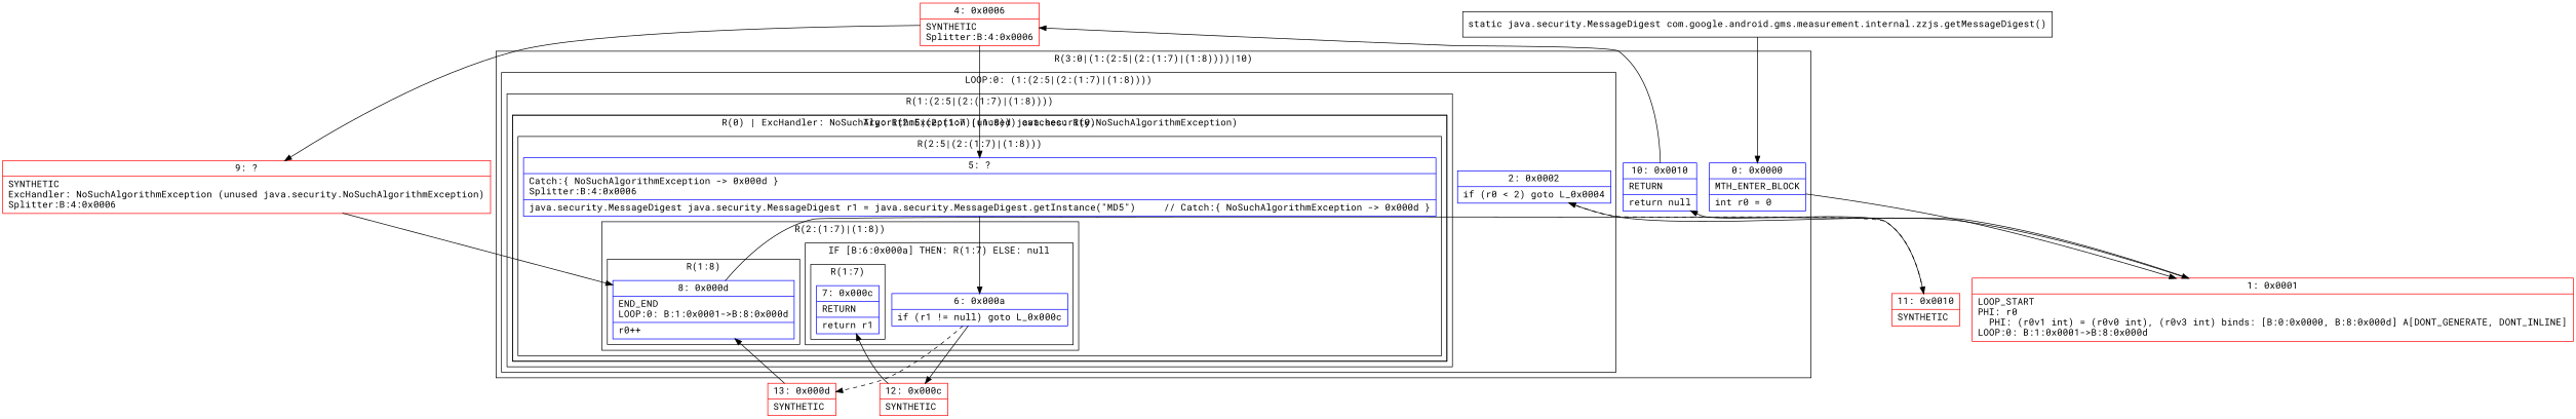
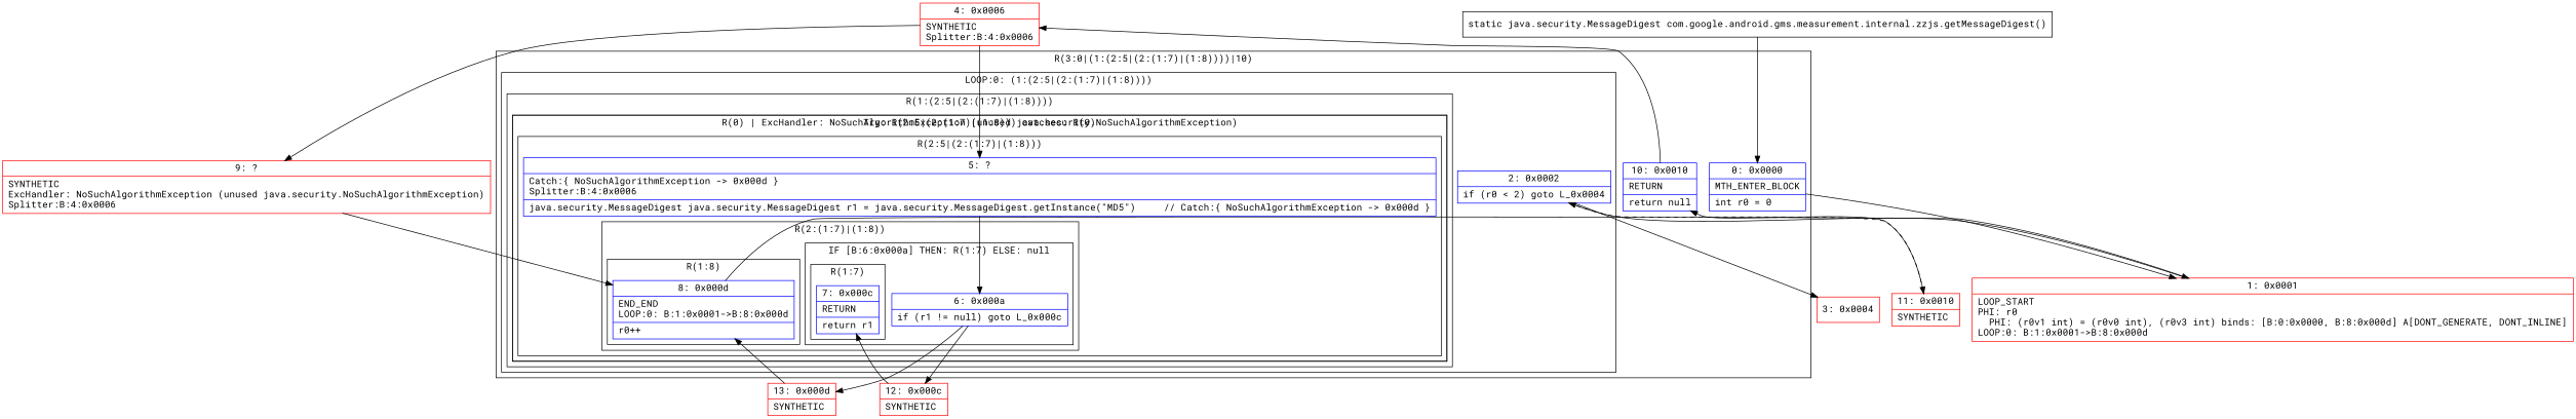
  digraph {
    fontname="Roboto Mono"
    node [color=blue fontname="Roboto Mono" shape=record]
    edge [fontname="Roboto Mono"]
    n1 [label="{7\:\ 0x000c|RETURN\l|return r1\l}"]
    n2 [label="{6\:\ 0x000a|if (r1 != null) goto L_0x000c\l}"]
    n3 [label="{8\:\ 0x000d|END_END\lLOOP:0: B:1:0x0001\-\>B:8:0x000d\l|r0++\l}"]
    n4 [label="{5\:\ ?|Catch:\{ NoSuchAlgorithmException \-\> 0x000d \}\lSplitter:B:4:0x0006\l|java.security.MessageDigest java.security.MessageDigest r1 = java.security.MessageDigest.getInstance(\"MD5\")     \/\/ Catch:\{ NoSuchAlgorithmException \-\> 0x000d \}\l}"]
    n5 [label="{2\:\ 0x0002|if (r0 \< 2) goto L_0x0004\l}"]
    n6 [label="{0\:\ 0x0000|MTH_ENTER_BLOCK\l|int r0 = 0\l}"]
    n7 [label="{10\:\ 0x0010|RETURN\l|return null\l}"]
    n8 [color=red label="{12\:\ 0x000c|SYNTHETIC\l}"]
    n9 [color=red label="{13\:\ 0x000d|SYNTHETIC\l}"]
    n10 [color=red label="{1\:\ 0x0001|LOOP_START\lPHI: r0 \l  PHI: (r0v1 int) = (r0v0 int), (r0v3 int) binds: [B:0:0x0000, B:8:0x000d] A[DONT_GENERATE, DONT_INLINE]\lLOOP:0: B:1:0x0001\-\>B:8:0x000d\l}"]
+   n11 [color=red label="{3\:\ 0x0004}"]
    n12 [color=red label="{11\:\ 0x0010|SYNTHETIC\l}"]
    n13 [color=red label="{4\:\ 0x0006|SYNTHETIC\lSplitter:B:4:0x0006\l}"]
    n14 [color=red label="{9\:\ ?|SYNTHETIC\lExcHandler: NoSuchAlgorithmException (unused java.security.NoSuchAlgorithmException)\lSplitter:B:4:0x0006\l}"]
    n15 [label="{static java.security.MessageDigest com.google.android.gms.measurement.internal.zzjs.getMessageDigest() }" color=""]
    subgraph cluster_1 {
      label="R(3:0|(1:(2:5|(2:(1:7)|(1:8))))|10)"
      n6
      n7
      subgraph cluster_2 {
        label="LOOP:0: (1:(2:5|(2:(1:7)|(1:8))))"
        n5
        subgraph cluster_3 {
          label="R(1:(2:5|(2:(1:7)|(1:8))))"
          subgraph cluster_4 {
            label="Try: R(2:5|(2:(1:7)|(1:8))) catches: R(0)"
            subgraph cluster_5 {
              label="R(2:5|(2:(1:7)|(1:8)))"
              n4
              subgraph cluster_6 {
                label="R(2:(1:7)|(1:8))"
                subgraph cluster_7 {
                  label="IF [B:6:0x000a] THEN: R(1:7) ELSE: null"
                  n2
                  subgraph cluster_8 {
                    label="R(1:7)"
                    n1
                  }
                }
                subgraph cluster_9 {
                  label="R(1:8)"
                  n3
                }
              }
            }
            subgraph cluster_10 {
              label="R(0) | ExcHandler: NoSuchAlgorithmException (unused java.security.NoSuchAlgorithmException)\l"
            }
          }
        }
      }
    }
    subgraph cluster_11 {
      label="R(0) | ExcHandler: NoSuchAlgorithmException (unused java.security.NoSuchAlgorithmException)\l"
    }
    n2 -> n8
-   n2 -> n9 [style=dashed]
+   n2 -> n9 [style=solid]
    n3 -> n10
    n4 -> n2
+   n5 -> n11
    n5 -> n12 [style=dashed]
    n6 -> n10
    n7 -> n13
    n8 -> n1
    n9 -> n3
    n10 -> n5
    n12 -> n7
    n13 -> n4
    n13 -> n14
    n14 -> n3
    n15 -> n6
  }
